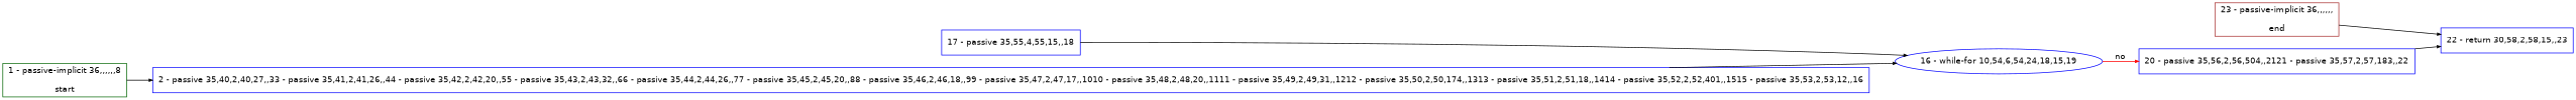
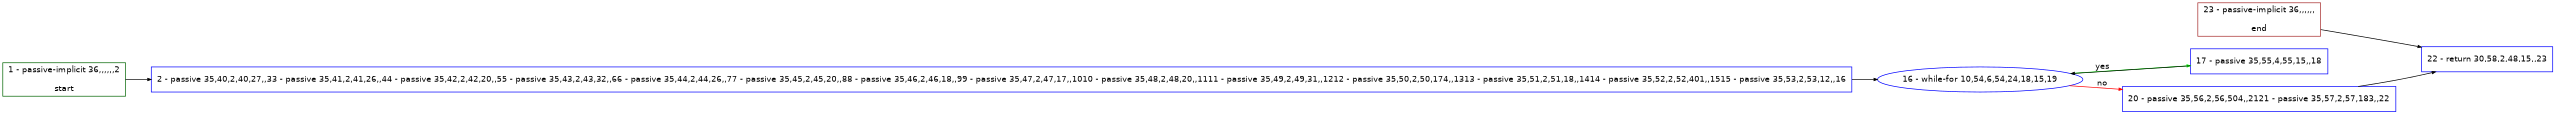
  digraph {
    bgcolor=white
    compound=true
    fillcolor="#FFFFCC"
    fontname="DejaVu Sans"
    fontsize=12
    pack=true
    packmode=clust
    rankdir=LR
    style="rounded,filled"
    node [color="#0000ff" compound=true fillcolor="#ffffff" fixedsize=false fontname="DejaVu Sans" fontsize=12 node_initialized=no shape=box style=filled]
    edge [arrowhead=normal arrowsize=0.5 arrowtail=none color="#000000" compound=true dir=forward fontcolor=black fontname="DejaVu Sans" fontsize=12]
    n1 [label="2 - passive 35,40,2,40,27,,33 - passive 35,41,2,41,26,,44 - passive 35,42,2,42,20,,55 - passive 35,43,2,43,32,,66 - passive 35,44,2,44,26,,77 - passive 35,45,2,45,20,,88 - passive 35,46,2,46,18,,99 - passive 35,47,2,47,17,,1010 - passive 35,48,2,48,20,,1111 - passive 35,49,2,49,31,,1212 - passive 35,50,2,50,174,,1313 - passive 35,51,2,51,18,,1414 - passive 35,52,2,52,401,,1515 - passive 35,53,2,53,12,,16"]
    n2 [label="16 - while-for 10,54,6,54,24,18,15,19" shape=oval]
    n3 [label="17 - passive 35,55,4,55,15,,18"]
    n4 [label="20 - passive 35,56,2,56,504,,2121 - passive 35,57,2,57,183,,22"]
-   n5 [color="#006400" label="1 - passive-implicit 36,,,,,,8\n\nstart"]
-   n6 [label="22 - return 30,58,2,58,15,,23"]
+   n5 [color="#006400" label="1 - passive-implicit 36,,,,,,2\n\nstart"]
+   n6 [label="22 - return 30,58,2,48,15,,23"]
    n7 [color="#a52a2a" label="23 - passive-implicit 36,,,,,,\n\nend"]
    n1 -> n2
+   n2 -> n3 [color="#00ff00" label=yes]
    n2 -> n4 [color="#ff0000" label=no]
    n3 -> n2
    n4 -> n6
    n5 -> n1
    n7 -> n6
  }
